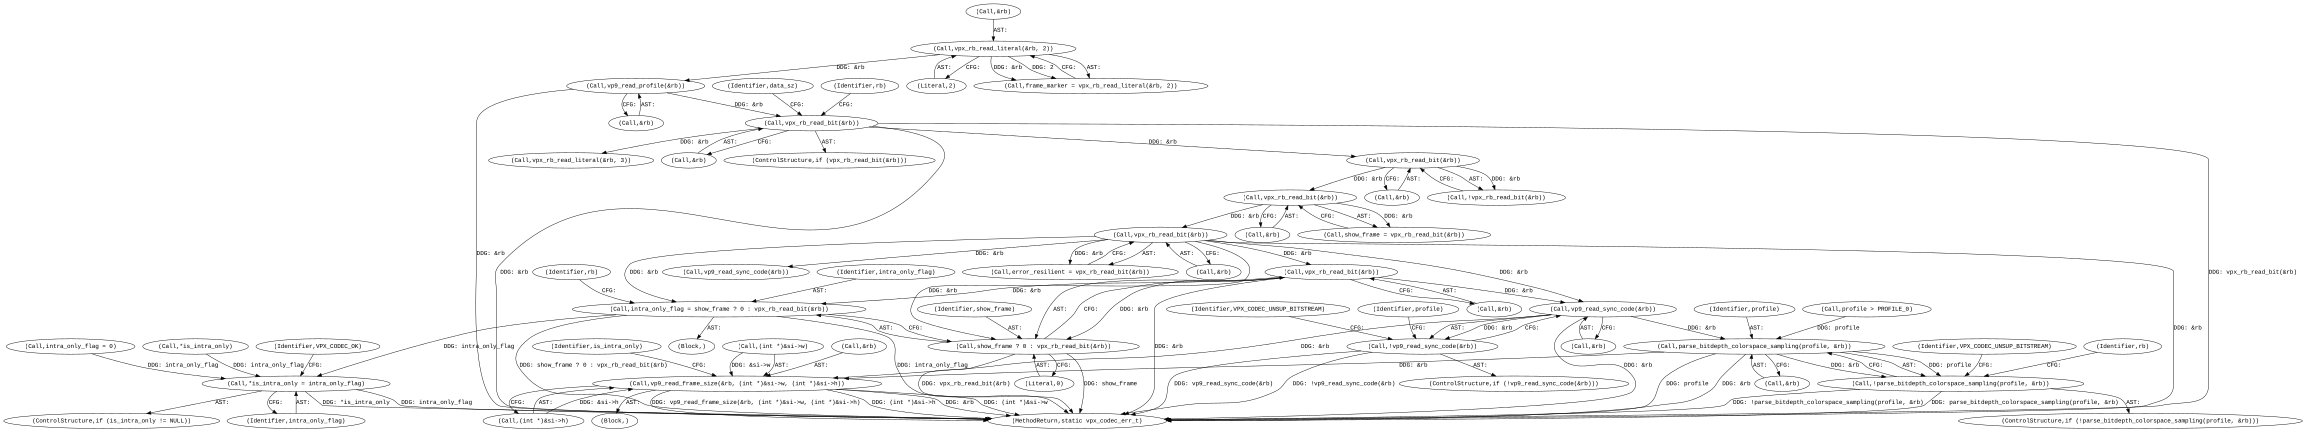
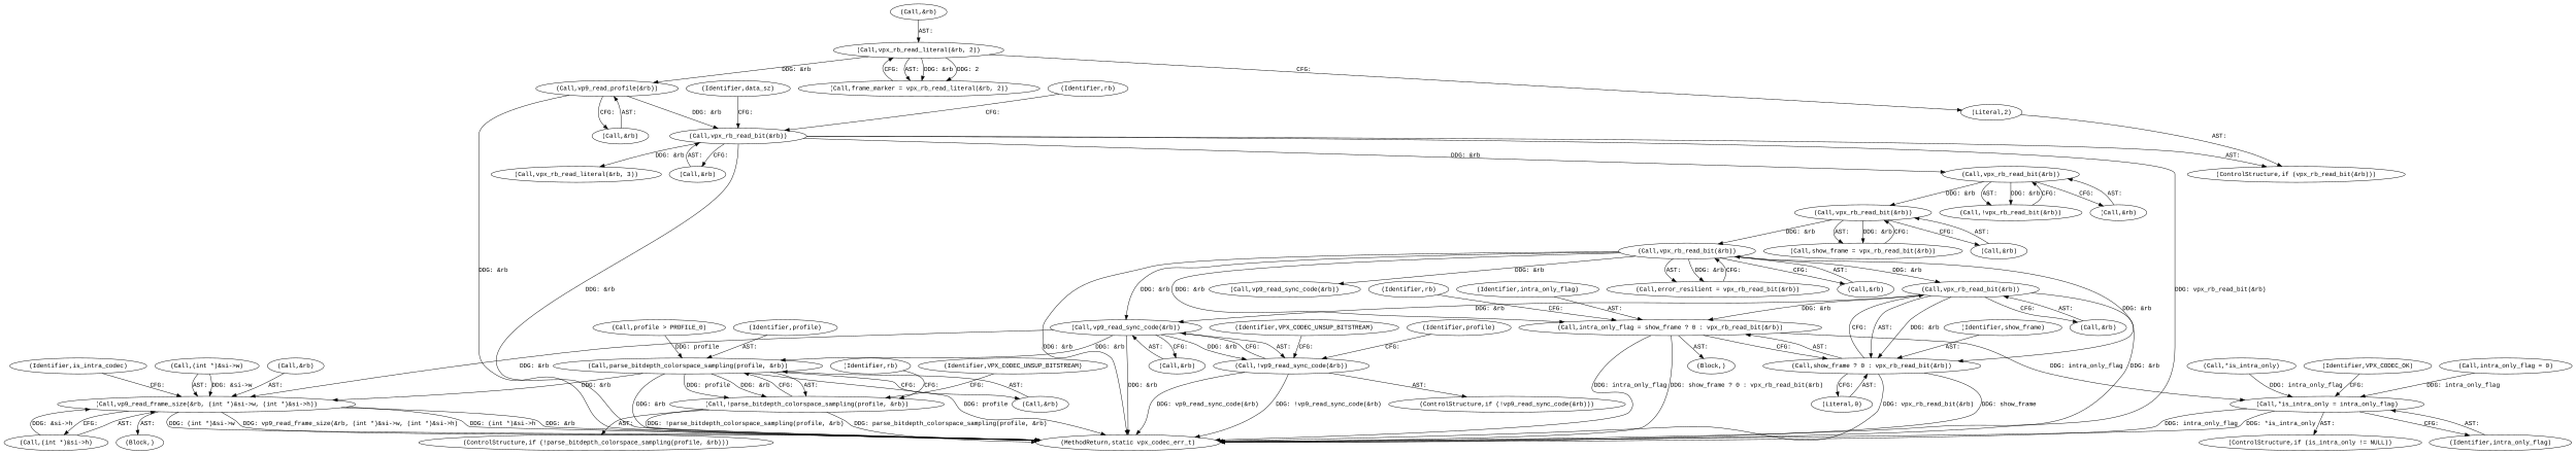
  digraph {
    fontname="Liberation Mono"
    node [fontname="Liberation Mono"]
    edge [fontname="Liberation Mono"]
    n1 [label="(Call,vpx_rb_read_bit(&rb))"]
    n2 [label="(Call,intra_only_flag = show_frame ? 0 : vpx_rb_read_bit(&rb))"]
    n3 [label="(Call,show_frame ? 0 : vpx_rb_read_bit(&rb))"]
    n4 [label="(Call,vp9_read_sync_code(&rb))"]
    n5 [label="(Call,&rb)"]
    n6 [label="(MethodReturn,static vpx_codec_err_t)"]
    n7 [label="(Call,*is_intra_only = intra_only_flag)"]
    n8 [label="(Block,)"]
    n9 [label="(Literal,0)"]
    n10 [label="(Call,!vp9_read_sync_code(&rb))"]
    n11 [label="(Call,parse_bitdepth_colorspace_sampling(profile, &rb))"]
    n12 [label="(Call,vp9_read_frame_size(&rb, (int *)&si->w, (int *)&si->h))"]
    n13 [label="(Call,&rb)"]
    n14 [label="(Call,vpx_rb_read_bit(&rb))"]
    n15 [label="(Call,vp9_read_sync_code(&rb))"]
    n16 [label="(Call,error_resilient = vpx_rb_read_bit(&rb))"]
    n17 [label="(Call,&rb)"]
    n18 [label="(Call,vpx_rb_read_bit(&rb))"]
    n19 [label="(Call,&rb)"]
    n20 [label="(Call,show_frame = vpx_rb_read_bit(&rb))"]
    n21 [label="(Call,vpx_rb_read_bit(&rb))"]
    n22 [label="(Call,&rb)"]
    n23 [label="(Call,!vpx_rb_read_bit(&rb))"]
    n24 [label="(Call,vpx_rb_read_bit(&rb))"]
    n25 [label="(Call,vpx_rb_read_literal(&rb, 3))"]
    n26 [label="(Call,&rb)"]
    n27 [label="(ControlStructure,if (vpx_rb_read_bit(&rb)))"]
    n28 [label="(Call,vp9_read_profile(&rb))"]
    n29 [label="(Call,&rb)"]
    n30 [label="(Call,vpx_rb_read_literal(&rb, 2))"]
    n31 [label="(Literal,2)"]
    n32 [label="(Call,frame_marker = vpx_rb_read_literal(&rb, 2))"]
    n33 [label="(ControlStructure,if (is_intra_only != NULL))"]
    n34 [label="(Identifier,intra_only_flag)"]
    n35 [label="(ControlStructure,if (!vp9_read_sync_code(&rb)))"]
    n36 [label="(Call,!parse_bitdepth_colorspace_sampling(profile, &rb))"]
    n37 [label="(Call,&rb)"]
    n38 [label="(Call,(int *)&si->h)"]
    n39 [label="(Block,)"]
    n40 [label="(ControlStructure,if (!parse_bitdepth_colorspace_sampling(profile, &rb)))"]
    n41 [label="(Call,&rb)"]
    n42 [label="(Identifier,profile)"]
    n43 [label="(Identifier,VPX_CODEC_UNSUP_BITSTREAM)"]
    n44 [label="(Identifier,rb)"]
-   n45 [label="(Identifier,is_intra_only)"]
+   n45 [label="(Identifier,is_intra_codec)"]
    n46 [label="(Identifier,profile)"]
    n47 [label="(Call,intra_only_flag = 0)"]
    n48 [label="(Call,*is_intra_only)"]
    n49 [label="(Identifier,data_sz)"]
    n50 [label="(Identifier,VPX_CODEC_UNSUP_BITSTREAM)"]
    n51 [label="(Call,(int *)&si->w)"]
    n52 [label="(Call,profile > PROFILE_0)"]
    n53 [label="(Identifier,VPX_CODEC_OK)"]
    n54 [label="(Identifier,rb)"]
    n55 [label="(Identifier,intra_only_flag)"]
    n56 [label="(Identifier,show_frame)"]
    n57 [label="(Identifier,rb)"]
    n58 [label="(Call,&rb)"]
    n1 -> n2 [label="DDG: &rb"]
    n1 -> n3 [label="AST: "]
    n1 -> n3 [label="DDG: &rb"]
    n1 -> n4 [label="DDG: &rb"]
    n1 -> n5 [label="CFG: "]
    n1 -> n6 [label="DDG: &rb"]
    n2 -> n3 [label="CFG: "]
    n2 -> n6 [label="DDG: show_frame ? 0 : vpx_rb_read_bit(&rb)"]
    n2 -> n6 [label="DDG: intra_only_flag"]
    n2 -> n7 [label="DDG: intra_only_flag"]
    n2 -> n8 [label="AST: "]
    n3 -> n1 [label="CFG: "]
    n3 -> n2 [label="AST: "]
    n3 -> n6 [label="DDG: vpx_rb_read_bit(&rb)"]
    n3 -> n6 [label="DDG: show_frame"]
    n3 -> n9 [label="CFG: "]
    n4 -> n6 [label="DDG: &rb"]
    n4 -> n10 [label="AST: "]
    n4 -> n10 [label="DDG: &rb"]
    n4 -> n11 [label="DDG: &rb"]
    n4 -> n12 [label="DDG: &rb"]
    n4 -> n13 [label="CFG: "]
    n5 -> n1 [label="AST: "]
    n7 -> n6 [label="DDG: intra_only_flag"]
    n7 -> n6 [label="DDG: *is_intra_only"]
    n7 -> n33 [label="AST: "]
    n7 -> n34 [label="CFG: "]
    n9 -> n3 [label="AST: "]
    n10 -> n4 [label="CFG: "]
    n10 -> n6 [label="DDG: !vp9_read_sync_code(&rb)"]
    n10 -> n6 [label="DDG: vp9_read_sync_code(&rb)"]
    n10 -> n35 [label="AST: "]
    n11 -> n6 [label="DDG: profile"]
    n11 -> n6 [label="DDG: &rb"]
    n11 -> n12 [label="DDG: &rb"]
    n11 -> n36 [label="AST: "]
    n11 -> n36 [label="DDG: profile"]
    n11 -> n36 [label="DDG: &rb"]
    n11 -> n37 [label="CFG: "]
    n12 -> n6 [label="DDG: (int *)&si->h"]
    n12 -> n6 [label="DDG: &rb"]
    n12 -> n6 [label="DDG: (int *)&si->w"]
    n12 -> n6 [label="DDG: vp9_read_frame_size(&rb, (int *)&si->w, (int *)&si->h)"]
    n12 -> n38 [label="CFG: "]
    n12 -> n39 [label="AST: "]
    n13 -> n4 [label="AST: "]
    n14 -> n1 [label="DDG: &rb"]
    n14 -> n2 [label="DDG: &rb"]
    n14 -> n3 [label="DDG: &rb"]
    n14 -> n4 [label="DDG: &rb"]
    n14 -> n6 [label="DDG: &rb"]
    n14 -> n15 [label="DDG: &rb"]
    n14 -> n16 [label="AST: "]
    n14 -> n16 [label="DDG: &rb"]
    n14 -> n17 [label="CFG: "]
    n16 -> n14 [label="CFG: "]
    n17 -> n14 [label="AST: "]
    n18 -> n14 [label="DDG: &rb"]
    n18 -> n19 [label="CFG: "]
    n18 -> n20 [label="AST: "]
    n18 -> n20 [label="DDG: &rb"]
    n19 -> n18 [label="AST: "]
    n20 -> n18 [label="CFG: "]
    n21 -> n18 [label="DDG: &rb"]
    n21 -> n22 [label="CFG: "]
    n21 -> n23 [label="AST: "]
    n21 -> n23 [label="DDG: &rb"]
    n22 -> n21 [label="AST: "]
    n23 -> n21 [label="CFG: "]
    n24 -> n6 [label="DDG: &rb"]
    n24 -> n6 [label="DDG: vpx_rb_read_bit(&rb)"]
    n24 -> n21 [label="DDG: &rb"]
    n24 -> n25 [label="DDG: &rb"]
    n24 -> n26 [label="CFG: "]
    n24 -> n27 [label="AST: "]
    n26 -> n24 [label="AST: "]
    n28 -> n6 [label="DDG: &rb"]
    n28 -> n24 [label="DDG: &rb"]
    n28 -> n29 [label="CFG: "]
    n29 -> n28 [label="AST: "]
    n30 -> n28 [label="DDG: &rb"]
    n30 -> n31 [label="CFG: "]
    n30 -> n32 [label="AST: "]
    n30 -> n32 [label="DDG: &rb"]
    n30 -> n32 [label="DDG: 2"]
-   n31 -> n30 [label="AST: "]
+   n31 -> n27 [label="AST: "]
    n32 -> n30 [label="CFG: "]
    n34 -> n7 [label="AST: "]
    n36 -> n6 [label="DDG: !parse_bitdepth_colorspace_sampling(profile, &rb)"]
    n36 -> n6 [label="DDG: parse_bitdepth_colorspace_sampling(profile, &rb)"]
    n36 -> n11 [label="CFG: "]
    n36 -> n40 [label="AST: "]
    n37 -> n11 [label="AST: "]
    n38 -> n12 [label="AST: "]
    n38 -> n12 [label="DDG: &si->h"]
    n41 -> n30 [label="AST: "]
    n42 -> n11 [label="AST: "]
    n43 -> n36 [label="CFG: "]
    n44 -> n36 [label="CFG: "]
    n45 -> n12 [label="CFG: "]
    n46 -> n10 [label="CFG: "]
    n47 -> n7 [label="DDG: intra_only_flag"]
    n48 -> n7 [label="DDG: intra_only_flag"]
    n49 -> n24 [label="CFG: "]
    n50 -> n10 [label="CFG: "]
    n51 -> n12 [label="AST: "]
    n51 -> n12 [label="DDG: &si->w"]
    n52 -> n11 [label="DDG: profile"]
    n53 -> n7 [label="CFG: "]
    n54 -> n2 [label="CFG: "]
    n55 -> n2 [label="AST: "]
    n56 -> n3 [label="AST: "]
    n57 -> n24 [label="CFG: "]
    n58 -> n12 [label="AST: "]
  }
